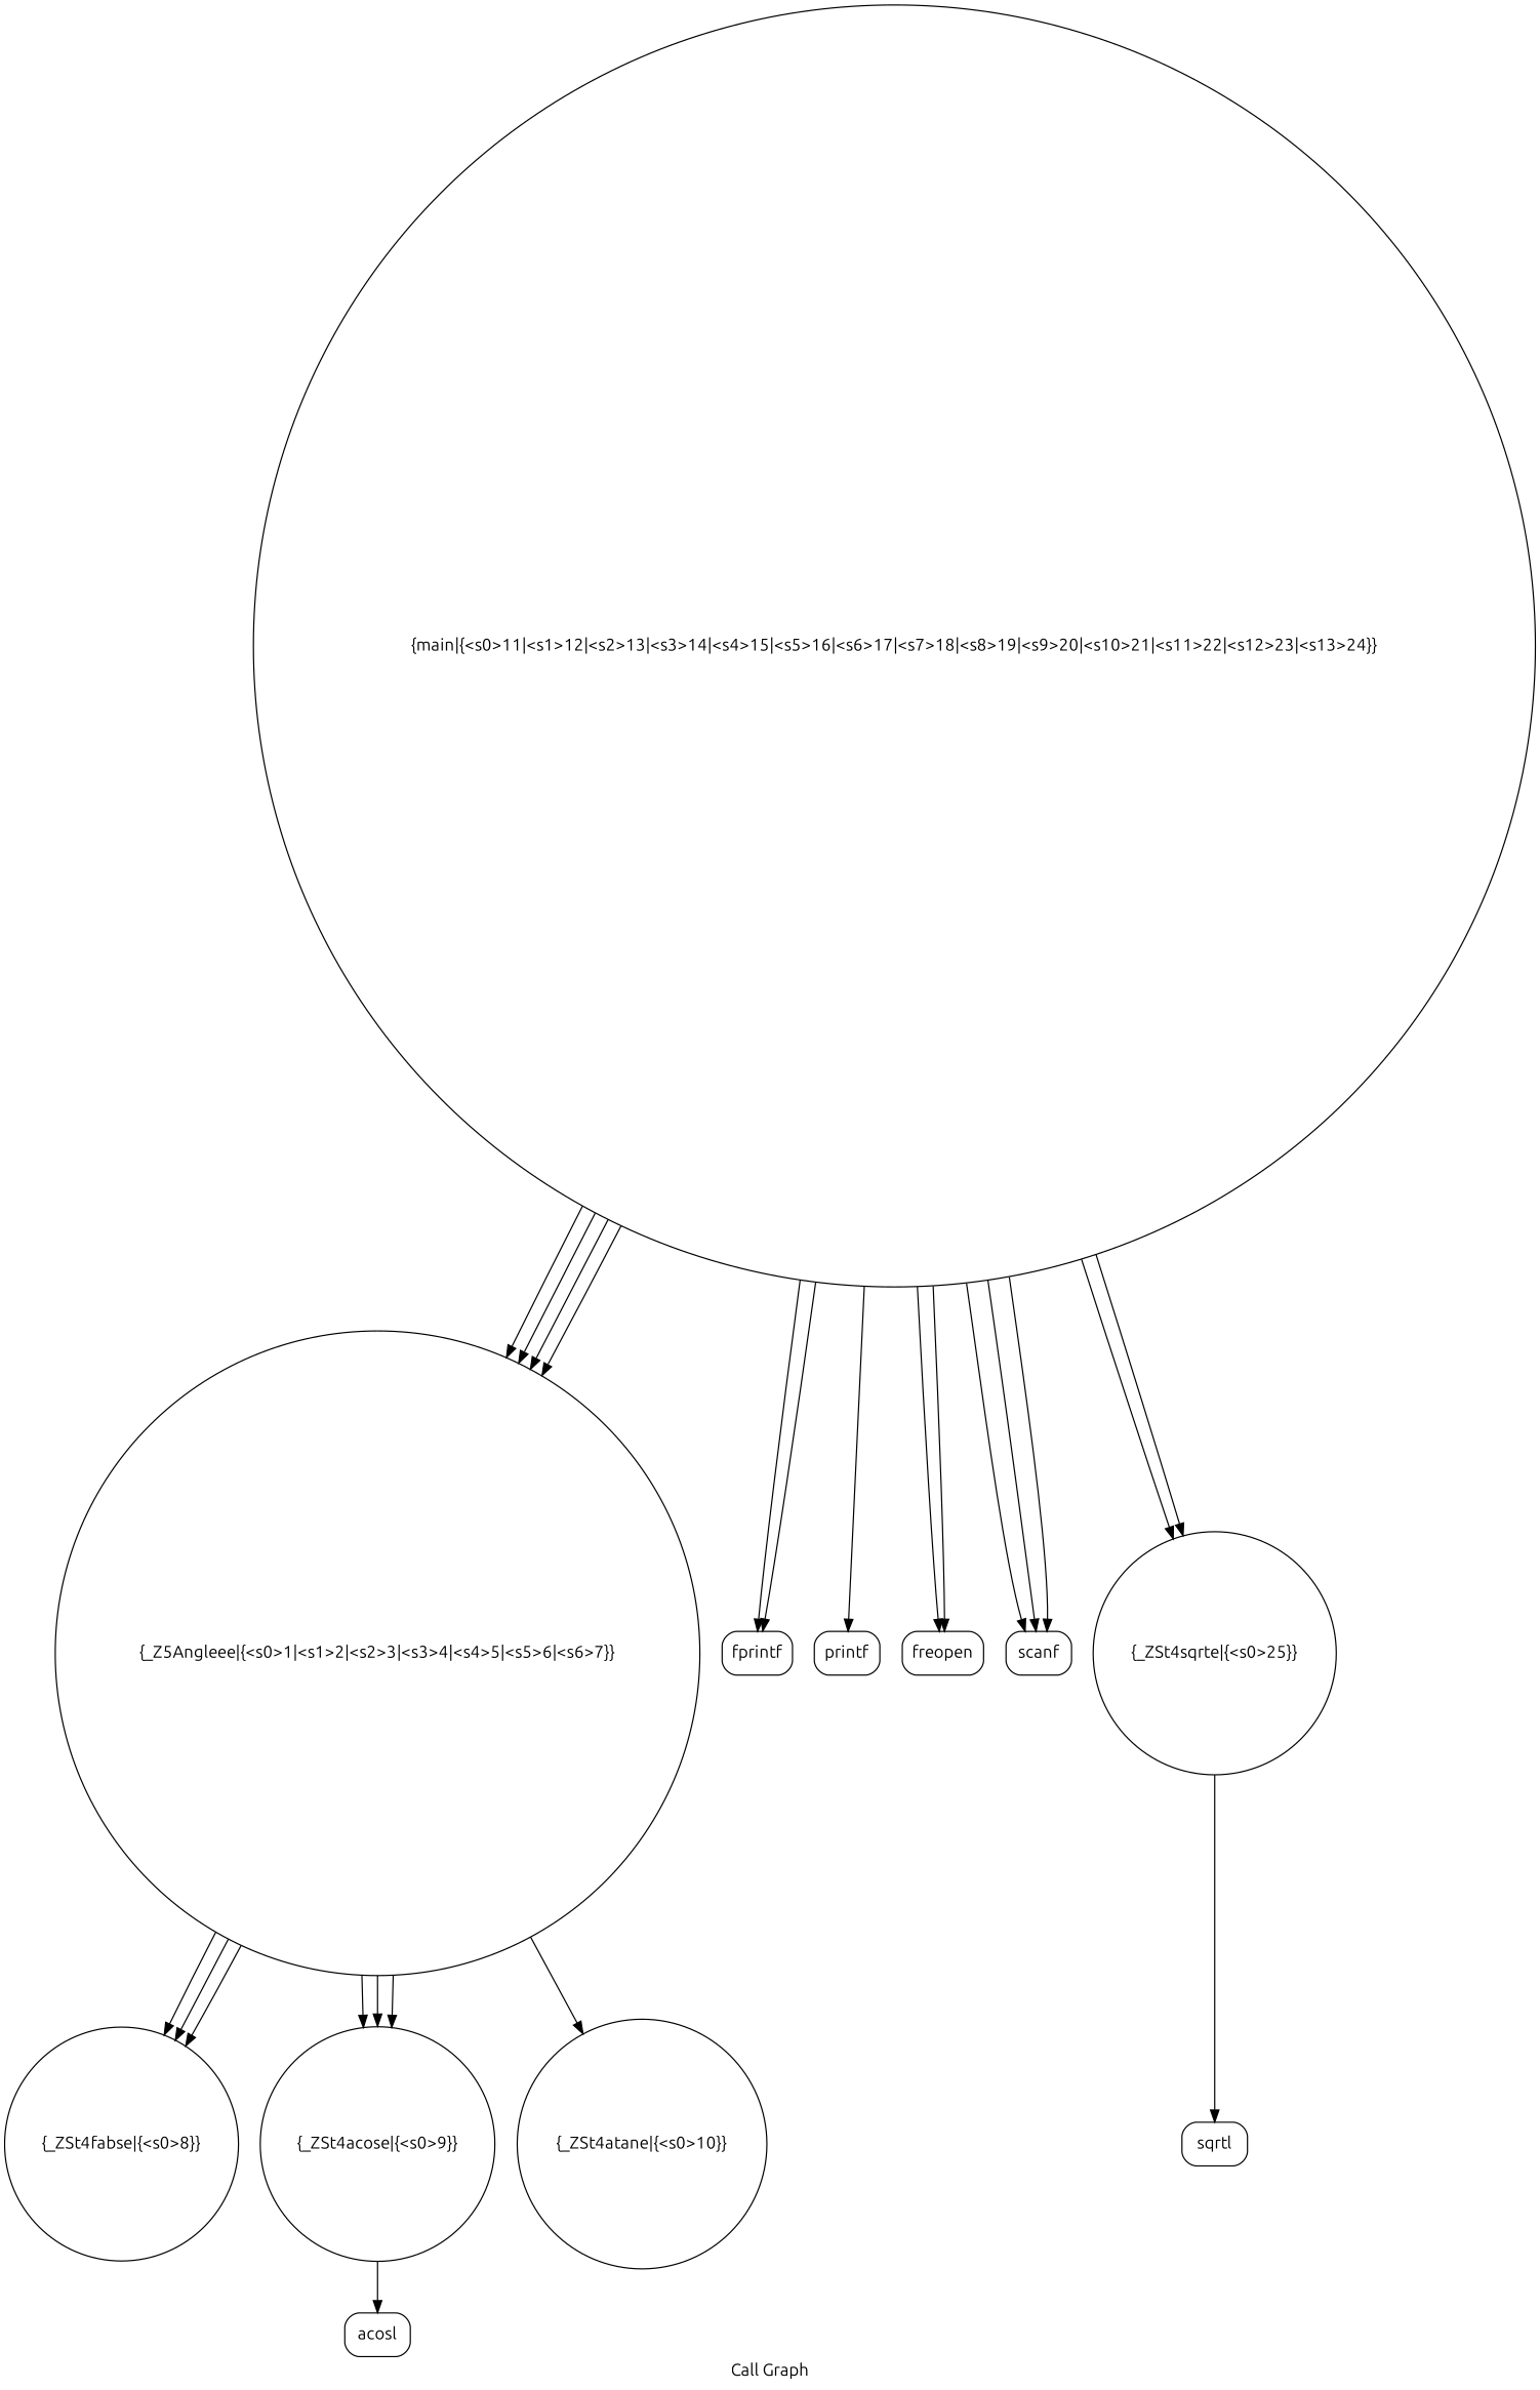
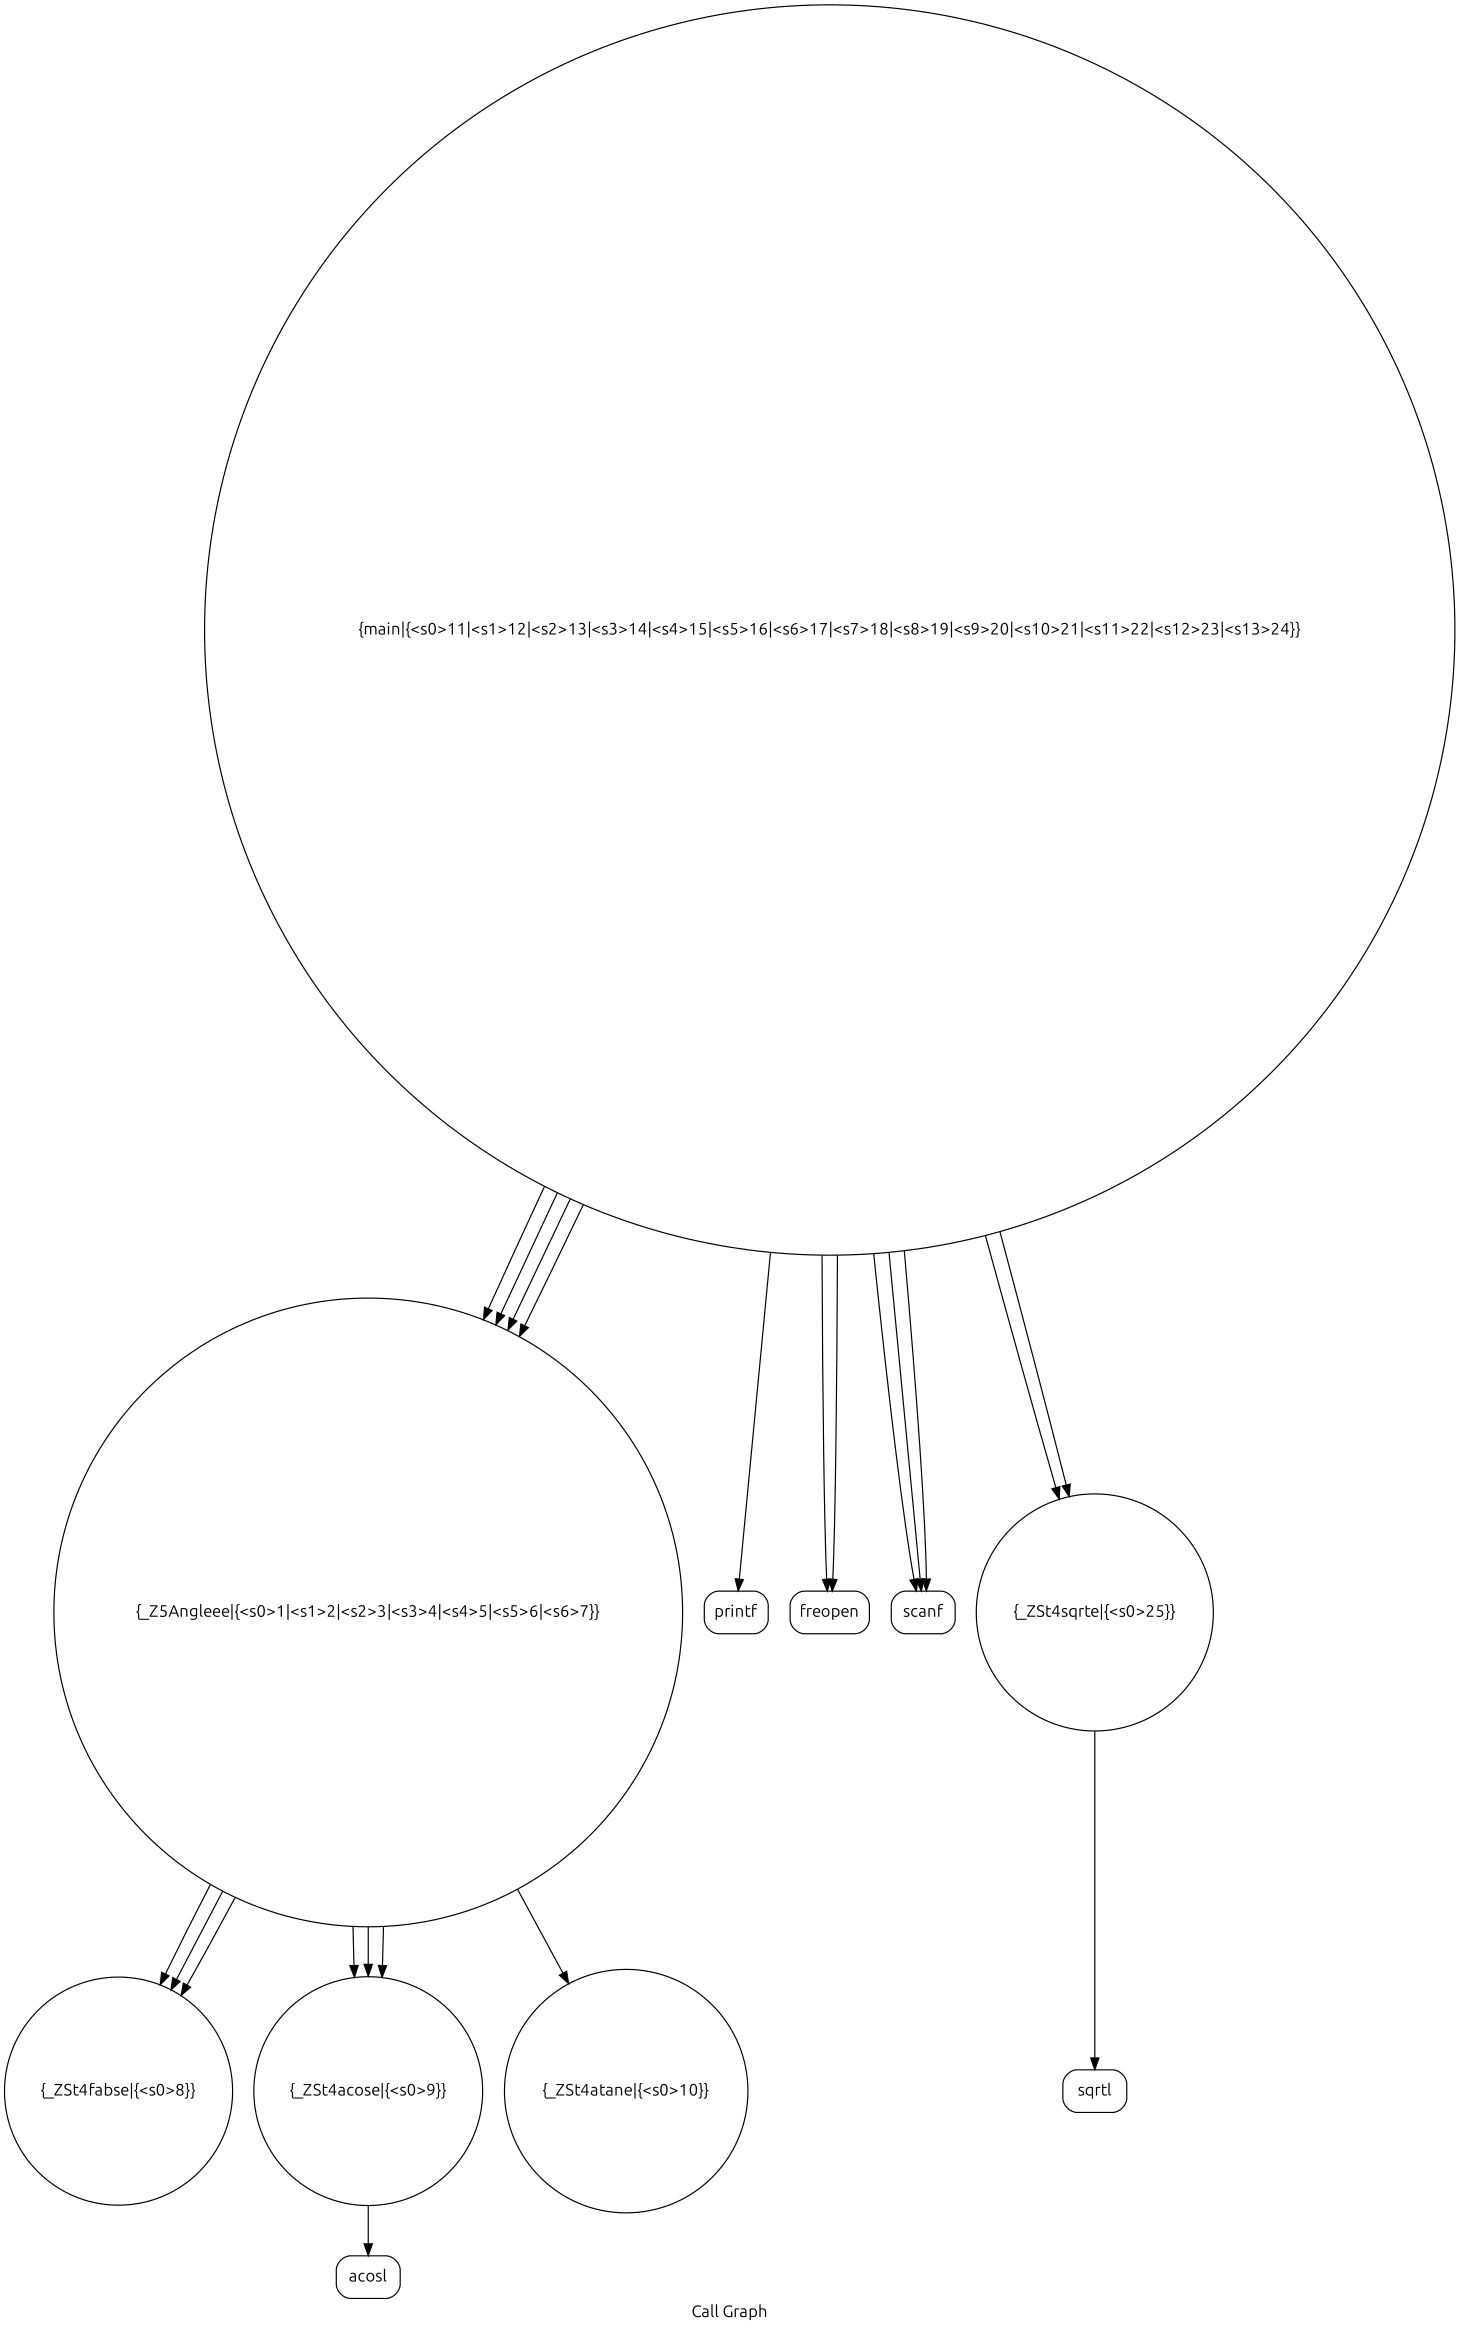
  digraph {
    fontname=Ubuntu
    label="Call Graph"
    node [fontname=Ubuntu shape=circle]
    edge [color=black fontname=Ubuntu tailport=s0]
    n1 [label="{_Z5Angleee|{<s0>1|<s1>2|<s2>3|<s3>4|<s4>5|<s5>6|<s6>7}}"]
    n2 [label="{_ZSt4fabse|{<s0>8}}"]
    n3 [label="{_ZSt4acose|{<s0>9}}"]
    n4 [label="{_ZSt4atane|{<s0>10}}"]
    n5 [label="{acosl}" shape=Mrecord]
-   n6 [label="{fprintf}" shape=Mrecord]
    n7 [label="{printf}" shape=Mrecord]
    n8 [label="{main|{<s0>11|<s1>12|<s2>13|<s3>14|<s4>15|<s5>16|<s6>17|<s7>18|<s8>19|<s9>20|<s10>21|<s11>22|<s12>23|<s13>24}}"]
    n9 [label="{freopen}" shape=Mrecord]
    n10 [label="{scanf}" shape=Mrecord]
    n11 [label="{_ZSt4sqrte|{<s0>25}}"]
    n12 [label="{sqrtl}" shape=Mrecord]
    n1 -> n2
    n1 -> n2 [tailport=s1]
    n1 -> n2 [tailport=s2]
    n1 -> n3 [tailport=s3]
    n1 -> n3 [tailport=s5]
    n1 -> n3 [tailport=s6]
    n1 -> n4 [tailport=s4]
    n3 -> n5
    n8 -> n1 [tailport=s8]
    n8 -> n1 [tailport=s10]
    n8 -> n1 [tailport=s11]
    n8 -> n1 [tailport=s12]
-   n8 -> n6 [tailport=s3]
-   n8 -> n6 [tailport=s6]
    n8 -> n7 [tailport=s13]
    n8 -> n9
    n8 -> n9 [tailport=s1]
    n8 -> n10 [tailport=s2]
    n8 -> n10 [tailport=s4]
    n8 -> n10 [tailport=s5]
    n8 -> n11 [tailport=s7]
    n8 -> n11 [tailport=s9]
    n11 -> n12
  }
